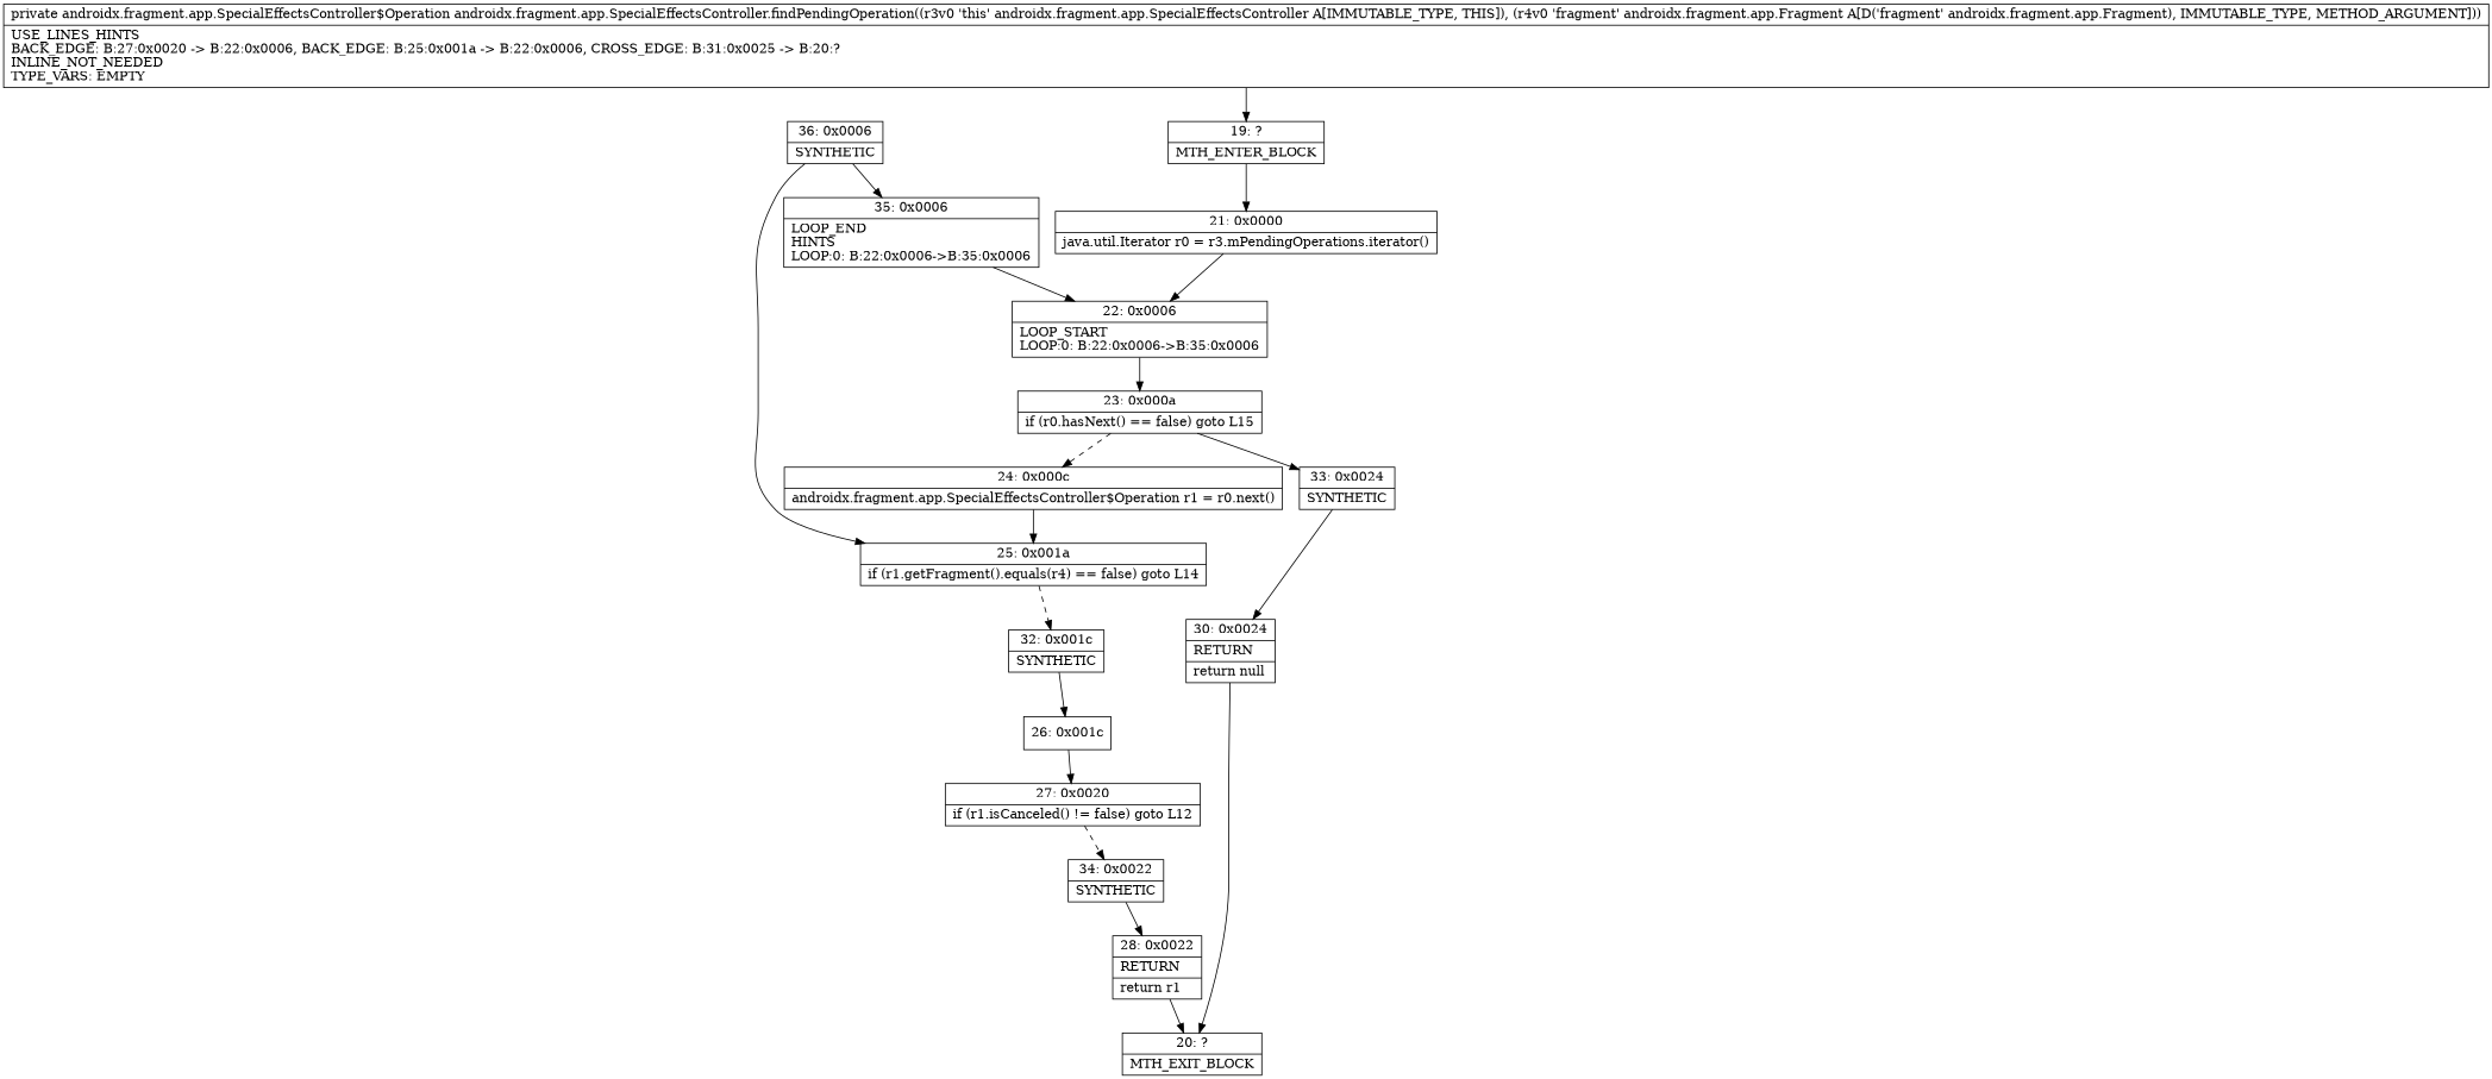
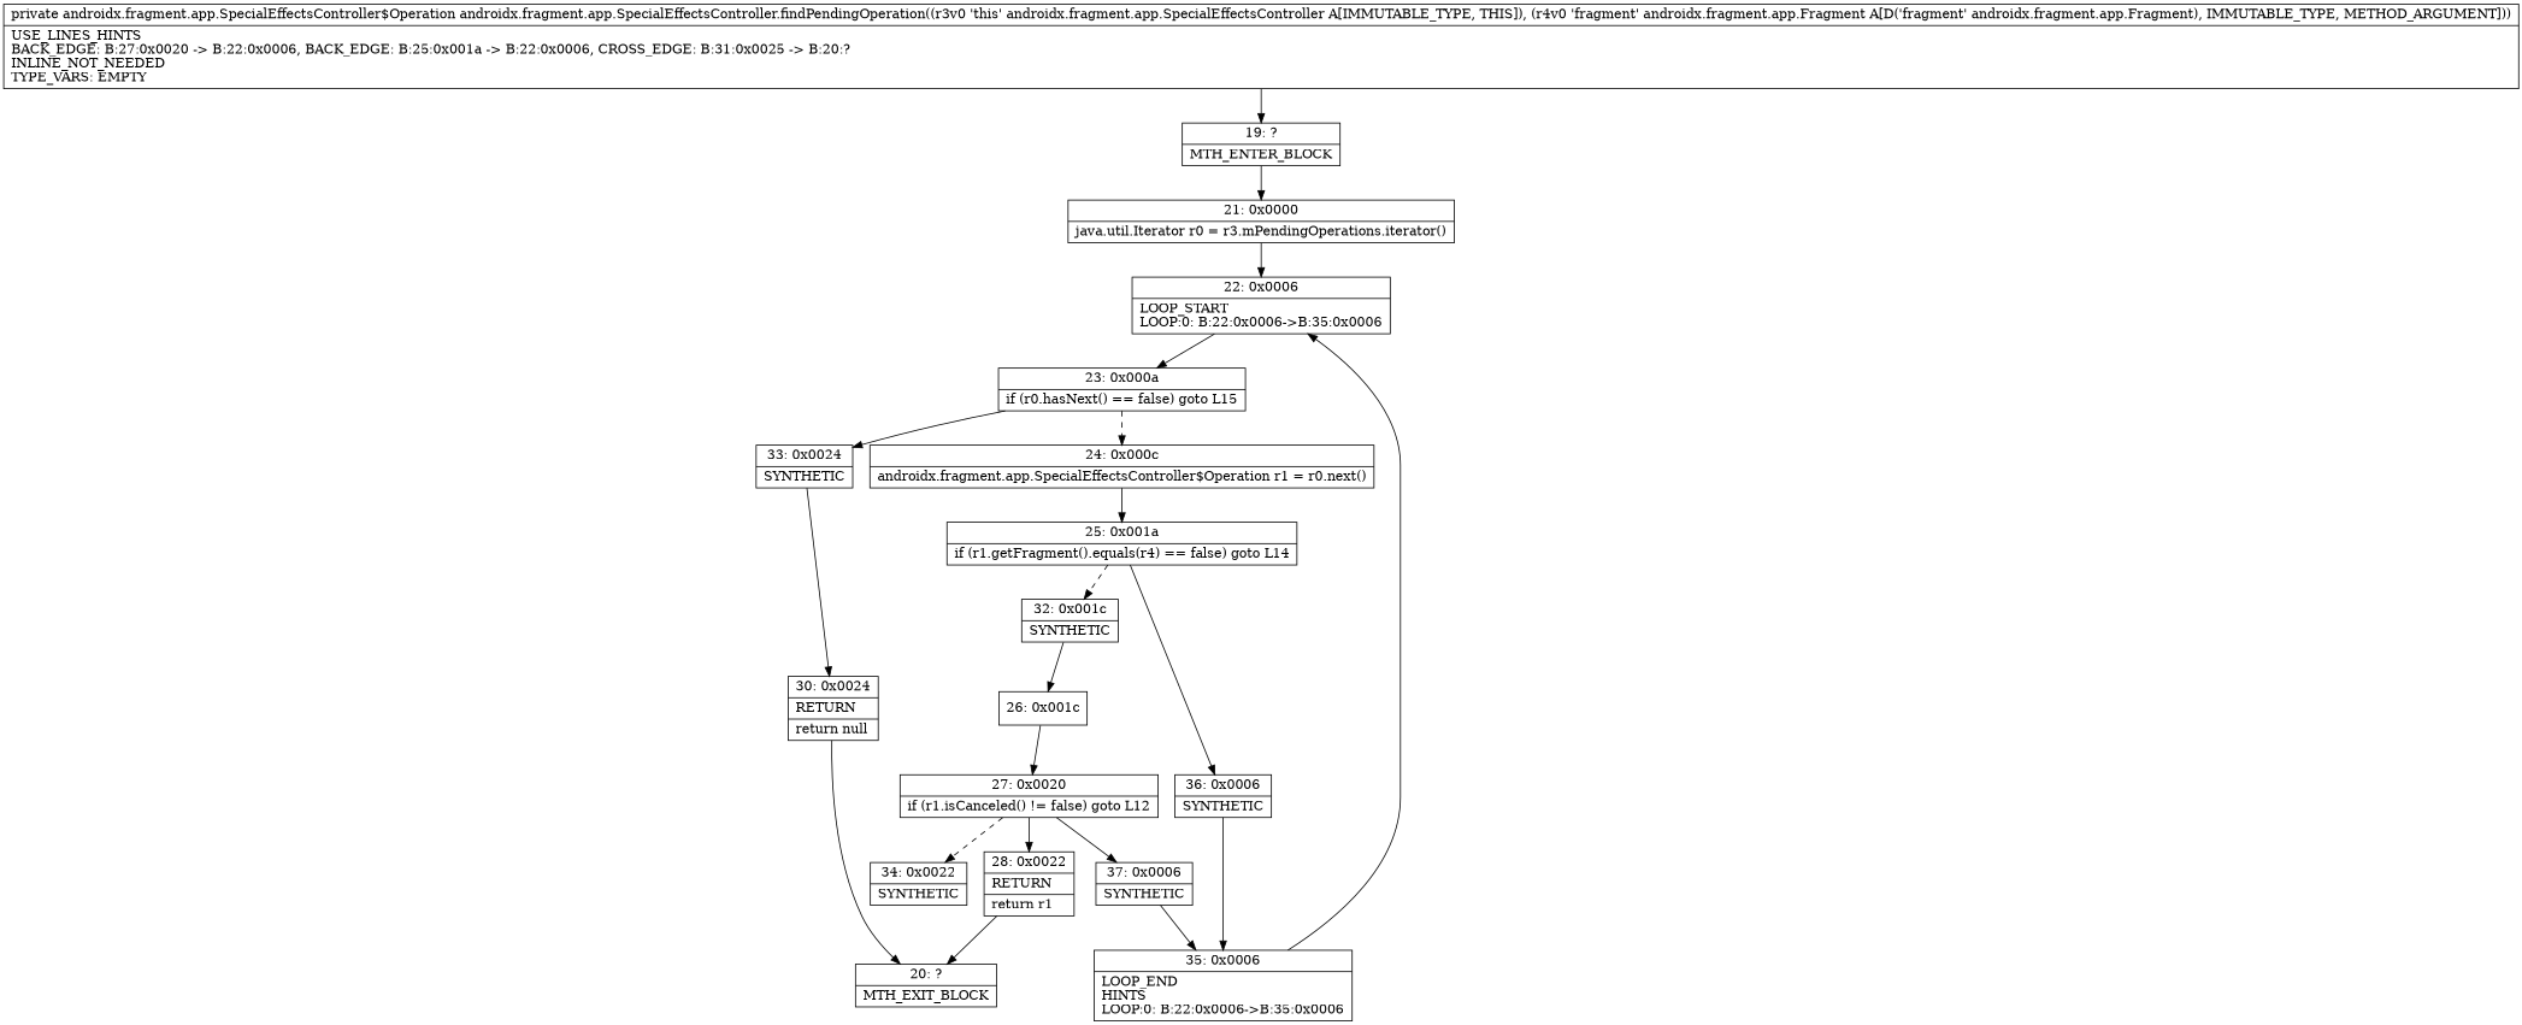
  digraph {
    node [shape=record]
    n1 [label="{19\:\ ?|MTH_ENTER_BLOCK\l}"]
    n2 [label="{21\:\ 0x0000|java.util.Iterator r0 = r3.mPendingOperations.iterator()\l}"]
    n3 [label="{22\:\ 0x0006|LOOP_START\lLOOP:0: B:22:0x0006\-\>B:35:0x0006\l}"]
    n4 [label="{23\:\ 0x000a|if (r0.hasNext() == false) goto L15\l}"]
    n5 [label="{24\:\ 0x000c|androidx.fragment.app.SpecialEffectsController$Operation r1 = r0.next()\l}"]
    n6 [label="{33\:\ 0x0024|SYNTHETIC\l}"]
    n7 [label="{25\:\ 0x001a|if (r1.getFragment().equals(r4) == false) goto L14\l}"]
    n8 [label="{30\:\ 0x0024|RETURN\l|return null\l}"]
    n9 [label="{32\:\ 0x001c|SYNTHETIC\l}"]
    n10 [label="{36\:\ 0x0006|SYNTHETIC\l}"]
    n11 [label="{26\:\ 0x001c}"]
    n12 [label="{35\:\ 0x0006|LOOP_END\lHINTS\lLOOP:0: B:22:0x0006\-\>B:35:0x0006\l}"]
    n13 [label="{27\:\ 0x0020|if (r1.isCanceled() != false) goto L12\l}"]
    n14 [label="{34\:\ 0x0022|SYNTHETIC\l}"]
+   n15 [label="{37\:\ 0x0006|SYNTHETIC\l}"]
    n16 [label="{28\:\ 0x0022|RETURN\l|return r1\l}"]
    n17 [label="{20\:\ ?|MTH_EXIT_BLOCK\l}"]
    n18 [label="{private androidx.fragment.app.SpecialEffectsController$Operation androidx.fragment.app.SpecialEffectsController.findPendingOperation((r3v0 'this' androidx.fragment.app.SpecialEffectsController A[IMMUTABLE_TYPE, THIS]), (r4v0 'fragment' androidx.fragment.app.Fragment A[D('fragment' androidx.fragment.app.Fragment), IMMUTABLE_TYPE, METHOD_ARGUMENT]))  | USE_LINES_HINTS\lBACK_EDGE: B:27:0x0020 \-\> B:22:0x0006, BACK_EDGE: B:25:0x001a \-\> B:22:0x0006, CROSS_EDGE: B:31:0x0025 \-\> B:20:?\lINLINE_NOT_NEEDED\lTYPE_VARS: EMPTY\l}"]
    n1 -> n2
    n2 -> n3
    n3 -> n4
    n4 -> n5 [style=dashed]
    n4 -> n6
    n5 -> n7
    n6 -> n8
    n7 -> n9 [style=dashed]
-   n10 -> n7
+   n7 -> n10
    n8 -> n17
    n9 -> n11
    n10 -> n12
    n11 -> n13
    n12 -> n3
    n13 -> n14 [style=dashed]
-   n14 -> n16
+   n13 -> n15
+   n13 -> n16
+   n15 -> n12
    n16 -> n17
    n18 -> n1
  }
